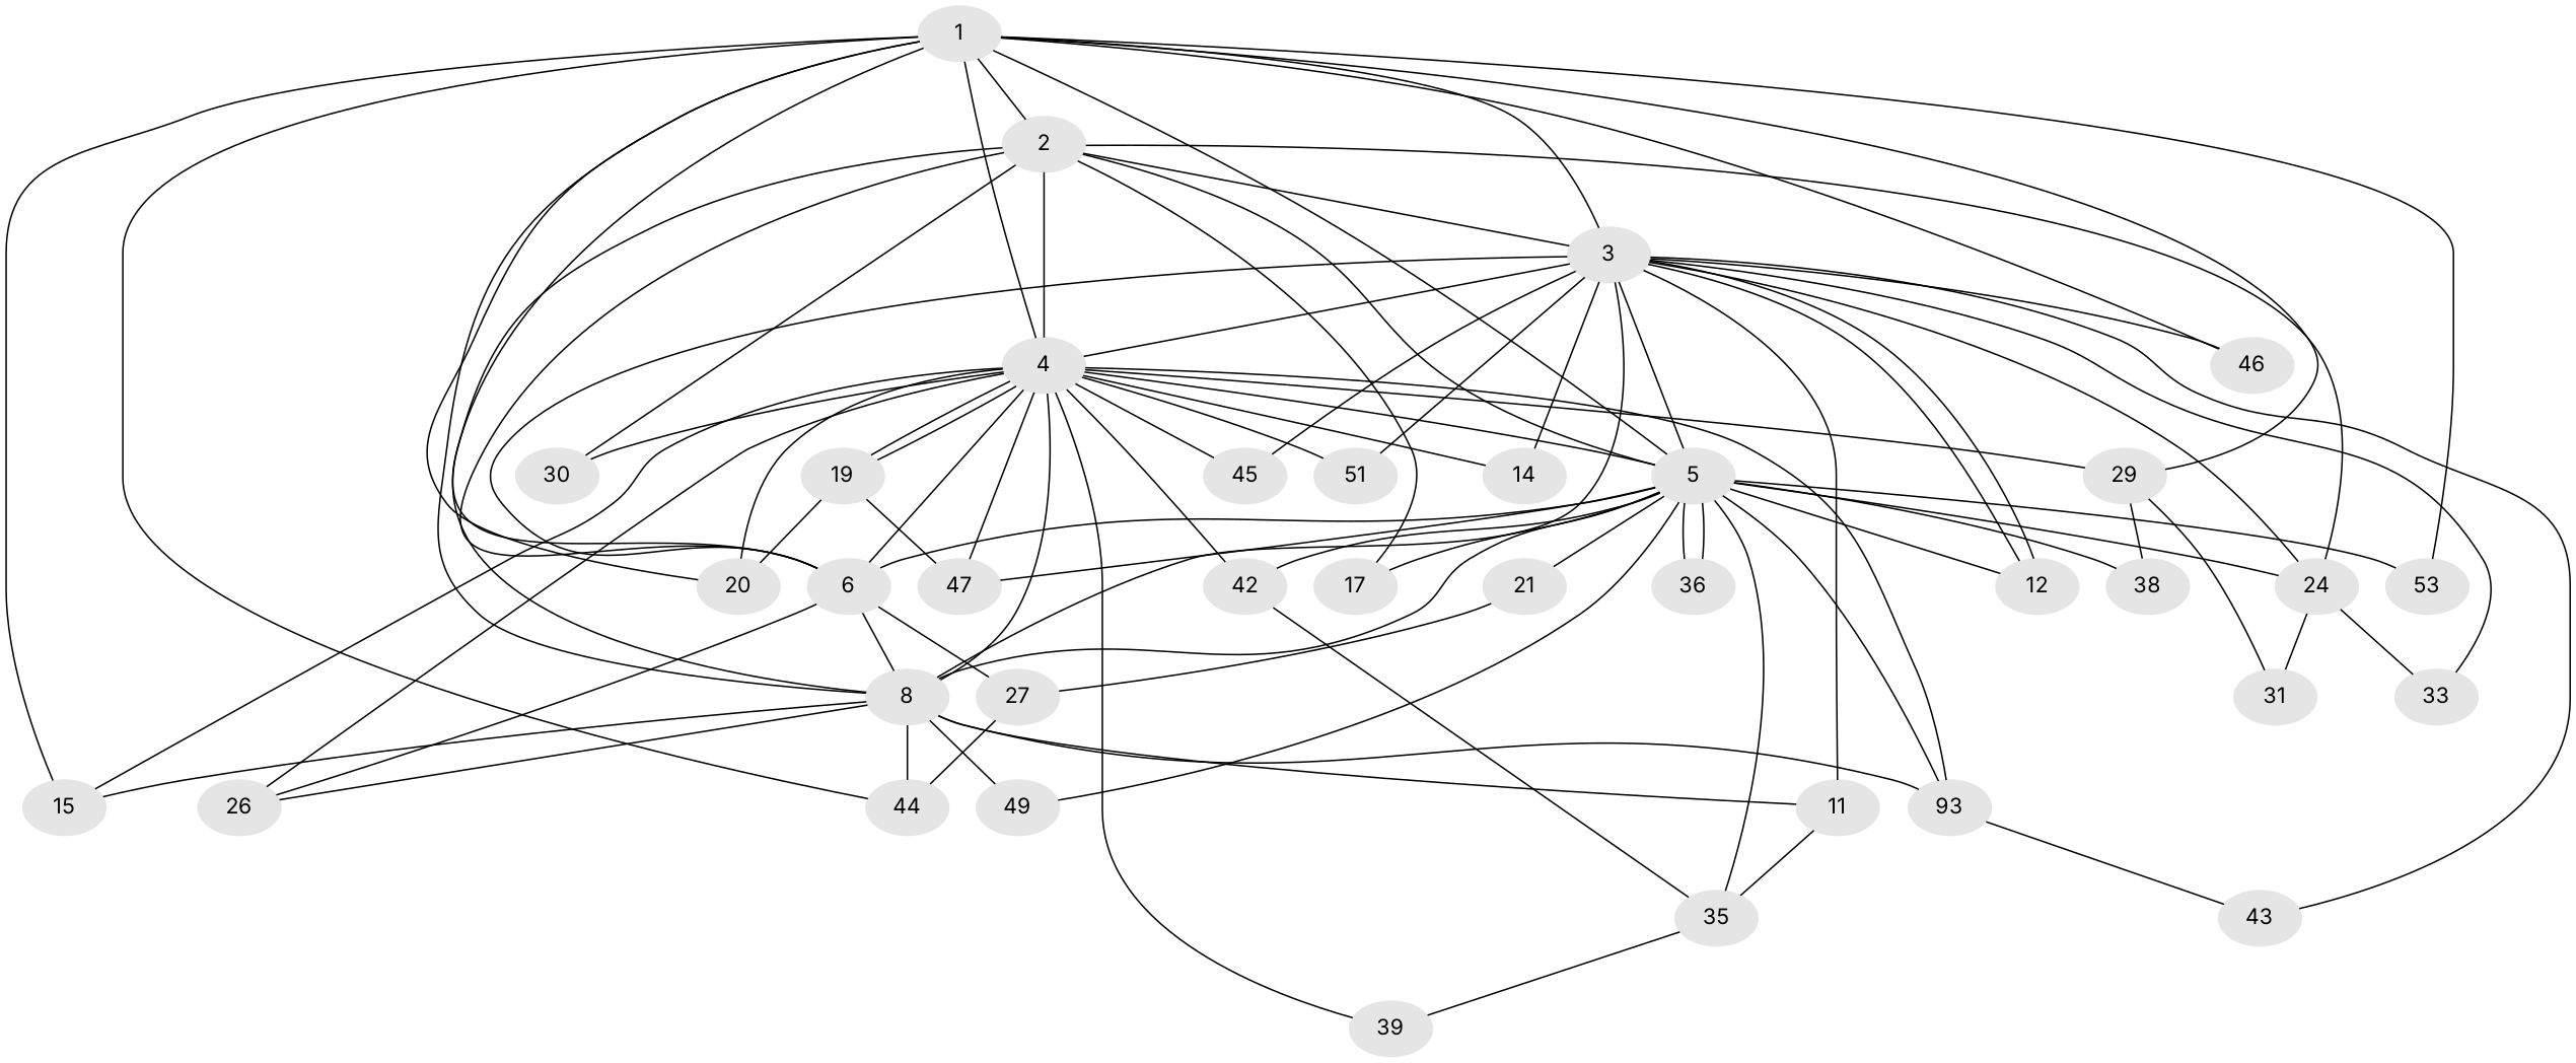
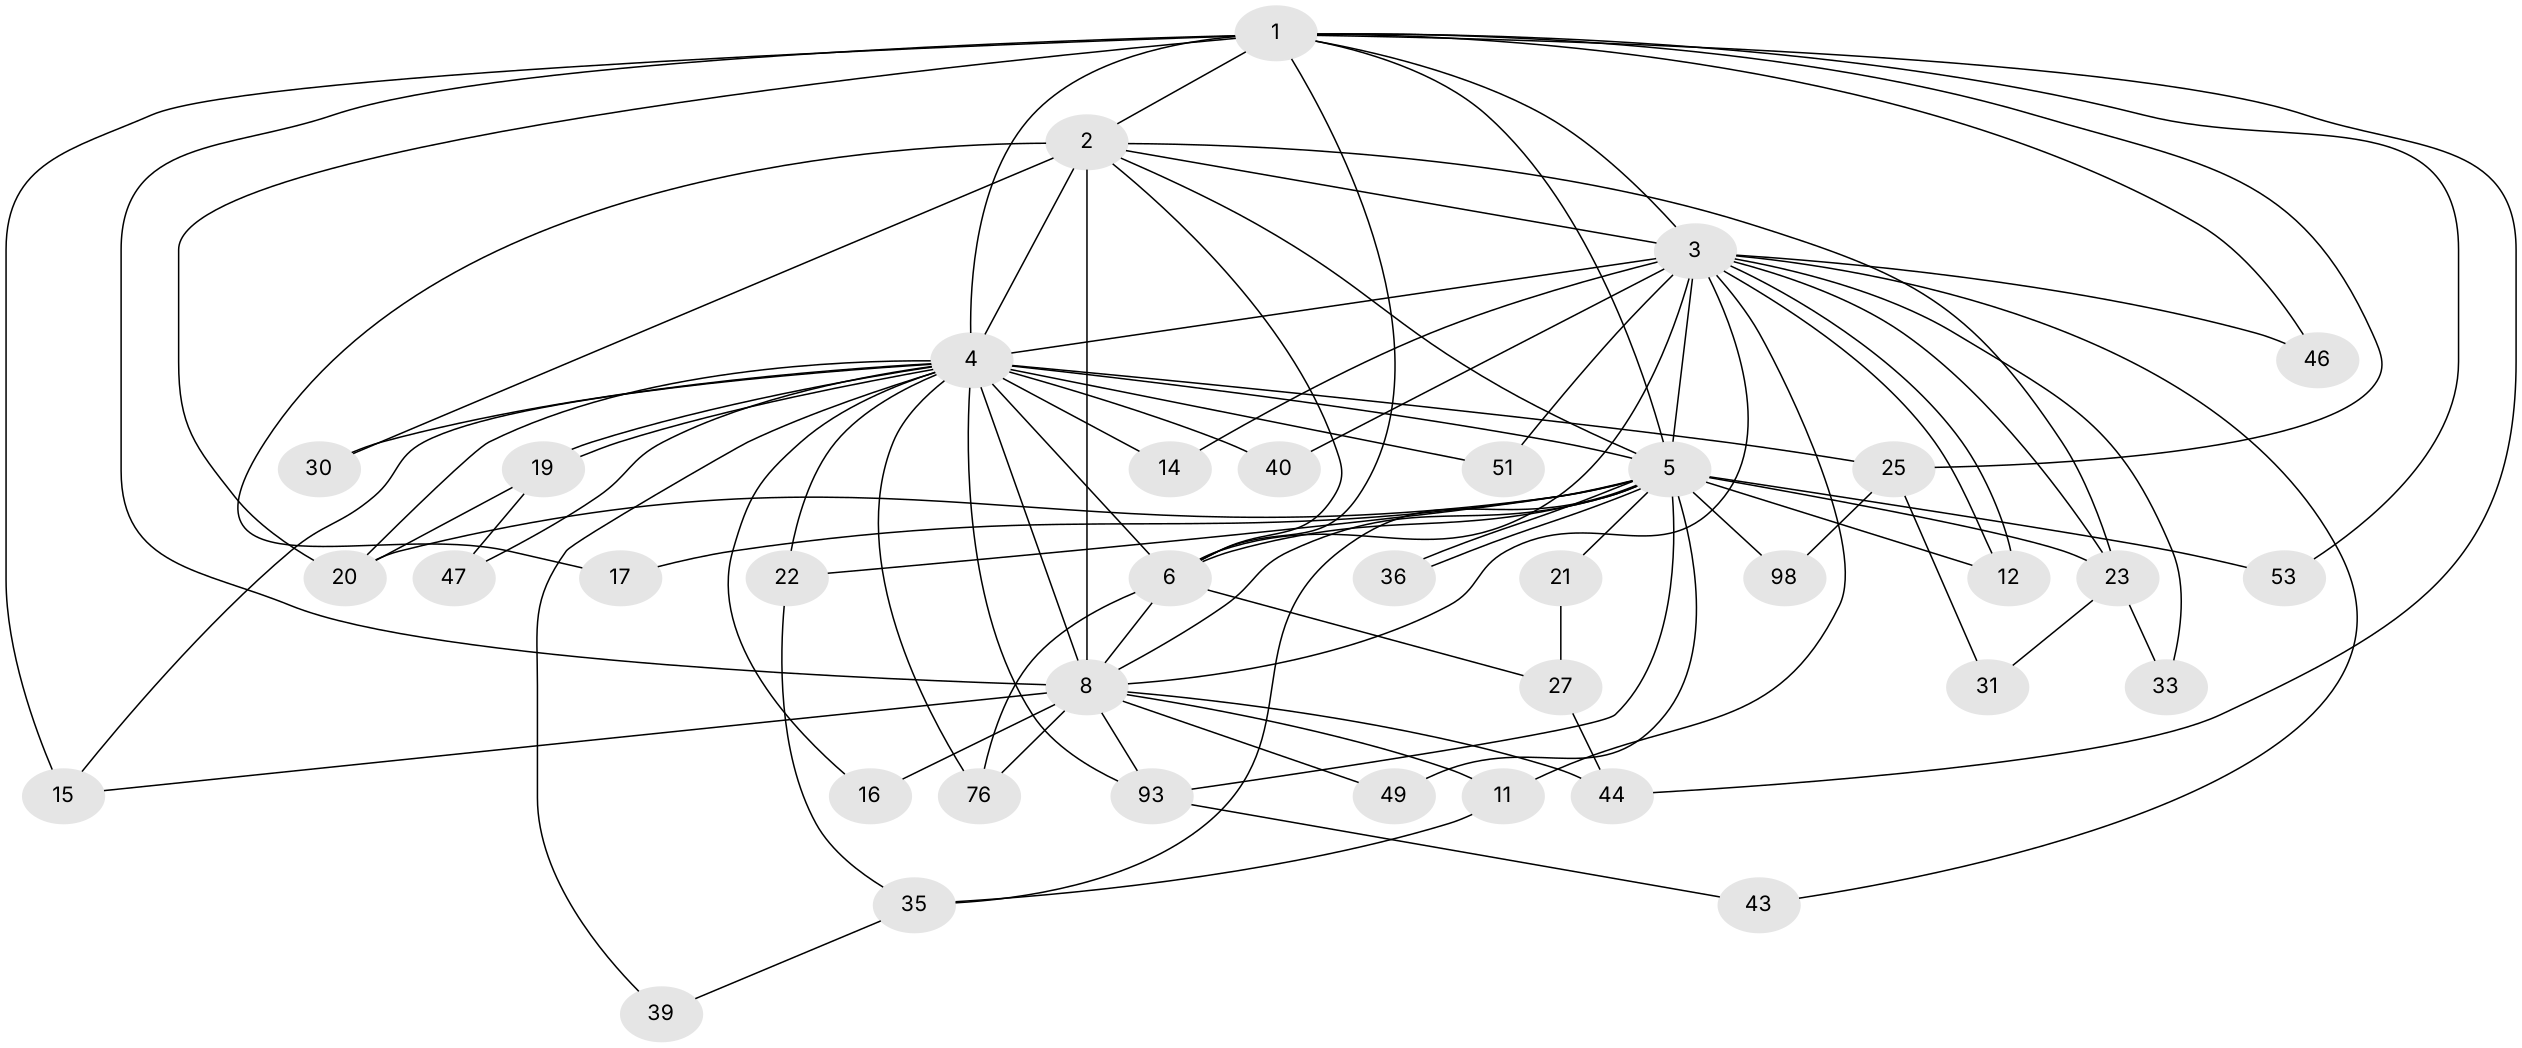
  graph {
    fontname=Inter
    node [color=gray90 fontname=Inter style=filled]
    edge [fontname=Inter]
    1 [super="+23"]
    2 [super="+50"]
    3 [super="+32"]
    4 [super="+7"]
    5 [super="+9"]
    6 [super="+28"]
    8 [super="+10"]
    15 [super="+42"]
    n9 [label=20]
-   29 [super="+54"]
+   29 [super="+54" label=25]
    44
    46
    53
    17
-   24
+   24 [label=23]
    30
    11
    12 [super="+20"]
    14
    33
-   40 [label=45]
+   40
    43
    51
    n24 [label=93 super="+18"]
+   16
    19 [super="+34"]
-   22 [label=42]
-   26 [super="+52"]
+   22
+   26 [super="+52" label=76]
    39
    47 [super="+48"]
    21
    35 [super="+37"]
    36
-   38
+   38 [label=98]
    49
    27 [super="+45"]
    31
    1 -- 2
    1 -- 3
    1 -- 4 [weight=2]
    1 -- 5 [weight=2]
    1 -- 6
    1 -- 8 [weight=3]
    1 -- 15
    1 -- n9
    1 -- 29
    1 -- 44
    1 -- 46
    1 -- 53
    2 -- 3
    2 -- 4 [weight=2]
    2 -- 5 [weight=2]
    2 -- 6
    2 -- 8 [weight=3]
    2 -- 17
    2 -- 24
    2 -- 30
    3 -- 4 [weight=2]
    3 -- 5 [weight=2]
    3 -- 6
    3 -- 8 [weight=2]
    3 -- 46
    3 -- 24
    3 -- 11
    3 -- 12
    3 -- 12
    3 -- 14
    3 -- 33
    3 -- 40
    3 -- 43
    3 -- 51
    4 -- 5 [weight=4]
    4 -- 6 [weight=2]
    4 -- 8 [weight=4]
    4 -- 15
    4 -- n9
    4 -- 29
    4 -- 30
    4 -- 14
    4 -- 40
    4 -- 51
    4 -- n24
+   4 -- 16
    4 -- 19
    4 -- 19
    4 -- 22
    4 -- 26
    4 -- 39
    4 -- 47
    5 -- 6 [weight=3]
    5 -- 8 [weight=4]
    5 -- 53
    5 -- 17
    5 -- 24
    5 -- 12
    5 -- n24
    5 -- 22
-   5 -- 47
+   5 -- n9
    5 -- 21
    5 -- 35
    5 -- 36
    5 -- 36
    5 -- 38
    5 -- 49
    6 -- 8 [weight=2]
    6 -- 26
    6 -- 27
    8 -- 15
    8 -- 44
    8 -- 11
    8 -- n24
+   8 -- 16
    8 -- 26
    8 -- 49
    29 -- 38 [weight=2]
    29 -- 31
    24 -- 33
    24 -- 31
    11 -- 35
    n24 -- 43
    19 -- n9
    19 -- 47
    22 -- 35
    21 -- 27
    35 -- 39
    27 -- 44
  }
